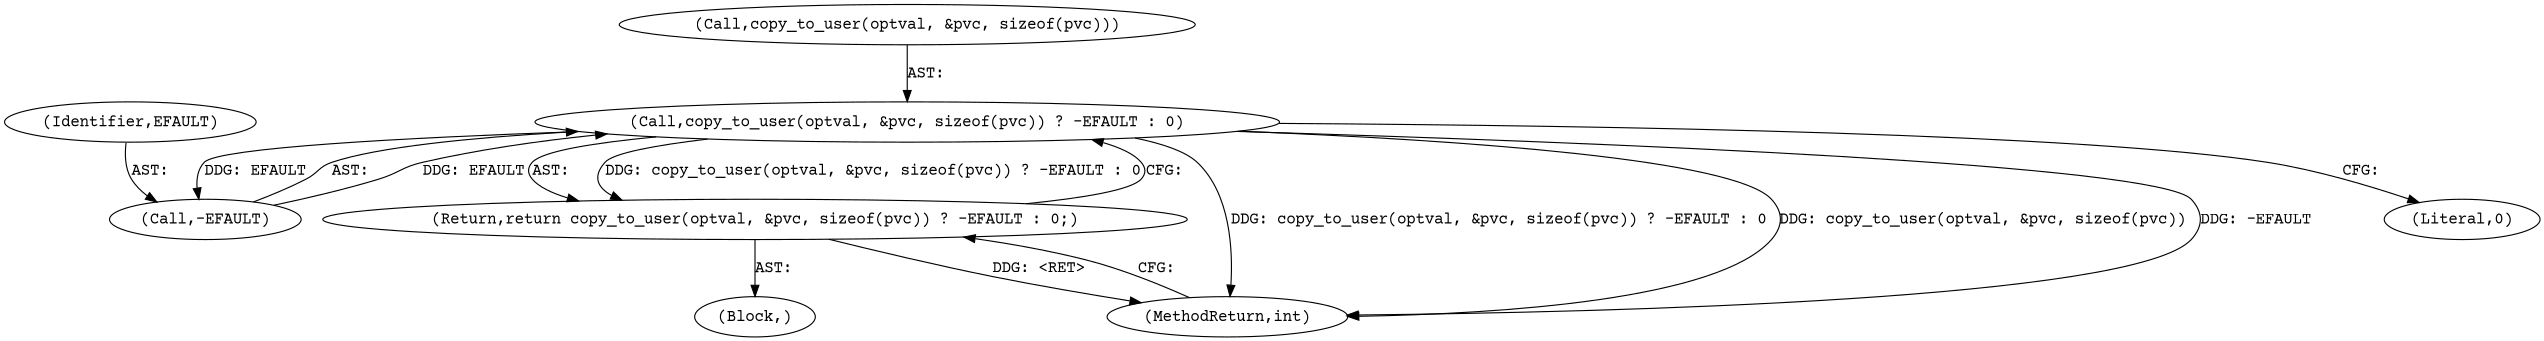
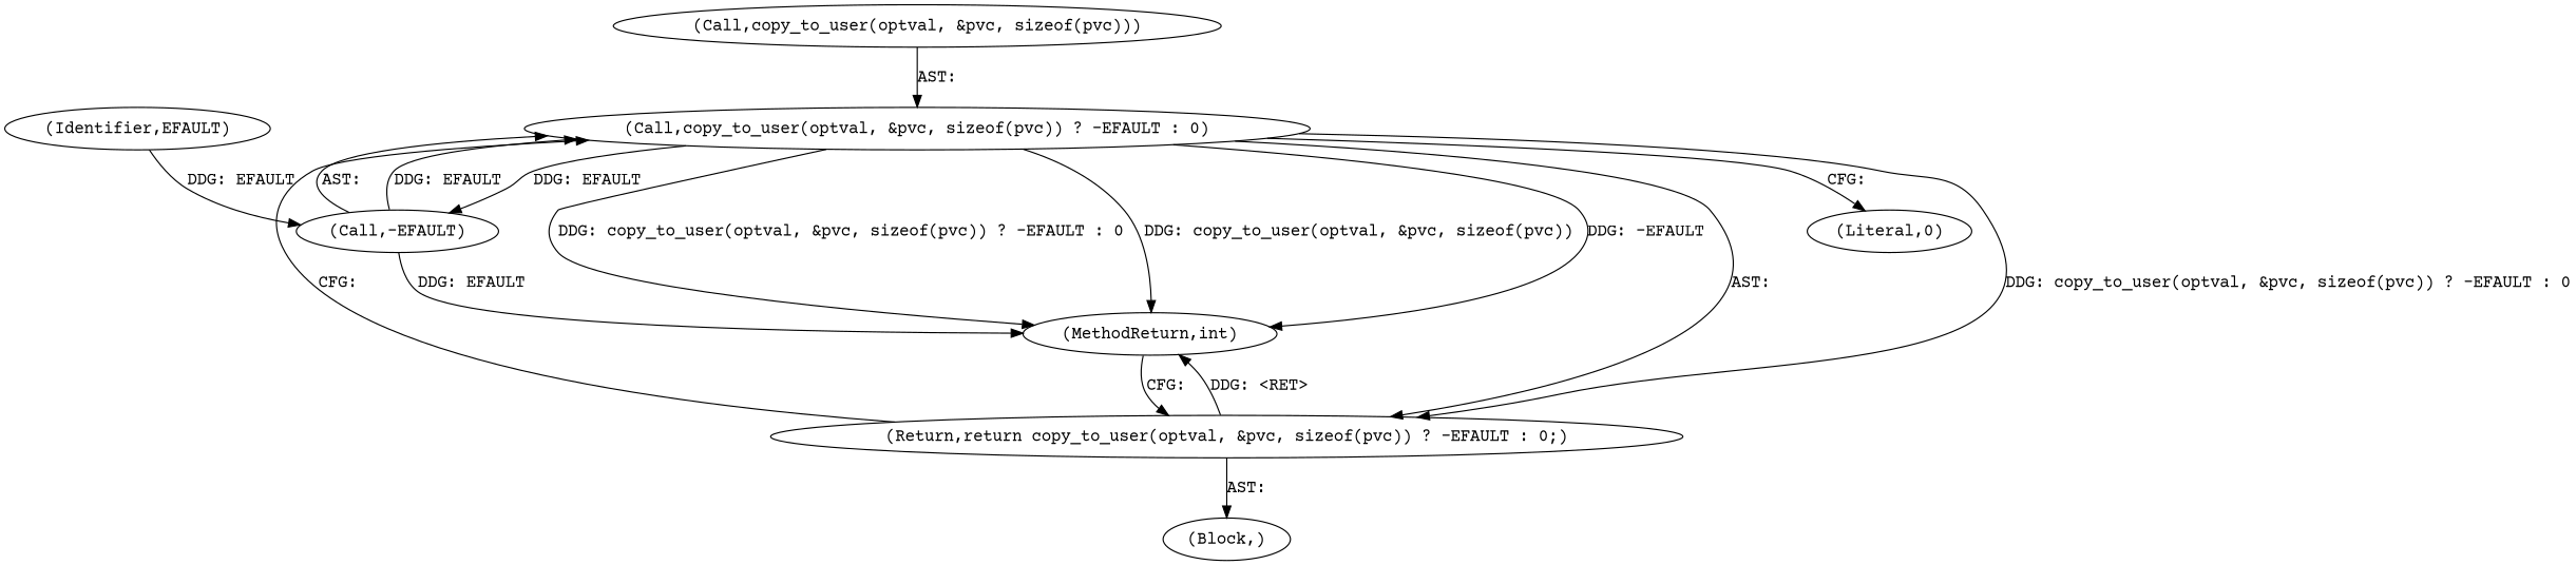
  digraph {
    fontname="Courier Prime"
    node [fontname="Courier Prime"]
    edge [fontname="Courier Prime"]
    n1 [label="(Call,copy_to_user(optval, &pvc, sizeof(pvc)) ? -EFAULT : 0)"]
    n2 [label="(Call,-EFAULT)"]
    n3 [label="(Return,return copy_to_user(optval, &pvc, sizeof(pvc)) ? -EFAULT : 0;)"]
    n4 [label="(MethodReturn,int)"]
    n5 [label="(Literal,0)"]
    n6 [label="(Block,)"]
    n7 [label="(Identifier,EFAULT)"]
    n8 [label="(Call,copy_to_user(optval, &pvc, sizeof(pvc)))"]
    n1 -> n2 [label="DDG: EFAULT"]
    n1 -> n3 [label="AST: "]
    n1 -> n3 [label="DDG: copy_to_user(optval, &pvc, sizeof(pvc)) ? -EFAULT : 0"]
    n1 -> n4 [label="DDG: copy_to_user(optval, &pvc, sizeof(pvc)) ? -EFAULT : 0"]
    n1 -> n4 [label="DDG: copy_to_user(optval, &pvc, sizeof(pvc))"]
    n1 -> n4 [label="DDG: -EFAULT"]
    n1 -> n5 [label="CFG: "]
    n2 -> n1 [label="AST: "]
    n2 -> n1 [label="DDG: EFAULT"]
+   n2 -> n4 [label="DDG: EFAULT"]
    n3 -> n1 [label="CFG: "]
    n3 -> n4 [label="DDG: <RET>"]
    n3 -> n6 [label="AST: "]
    n4 -> n3 [label="CFG: "]
-   n7 -> n2 [label="AST: "]
+   n7 -> n2 [label="DDG: EFAULT"]
    n8 -> n1 [label="AST: "]
  }
